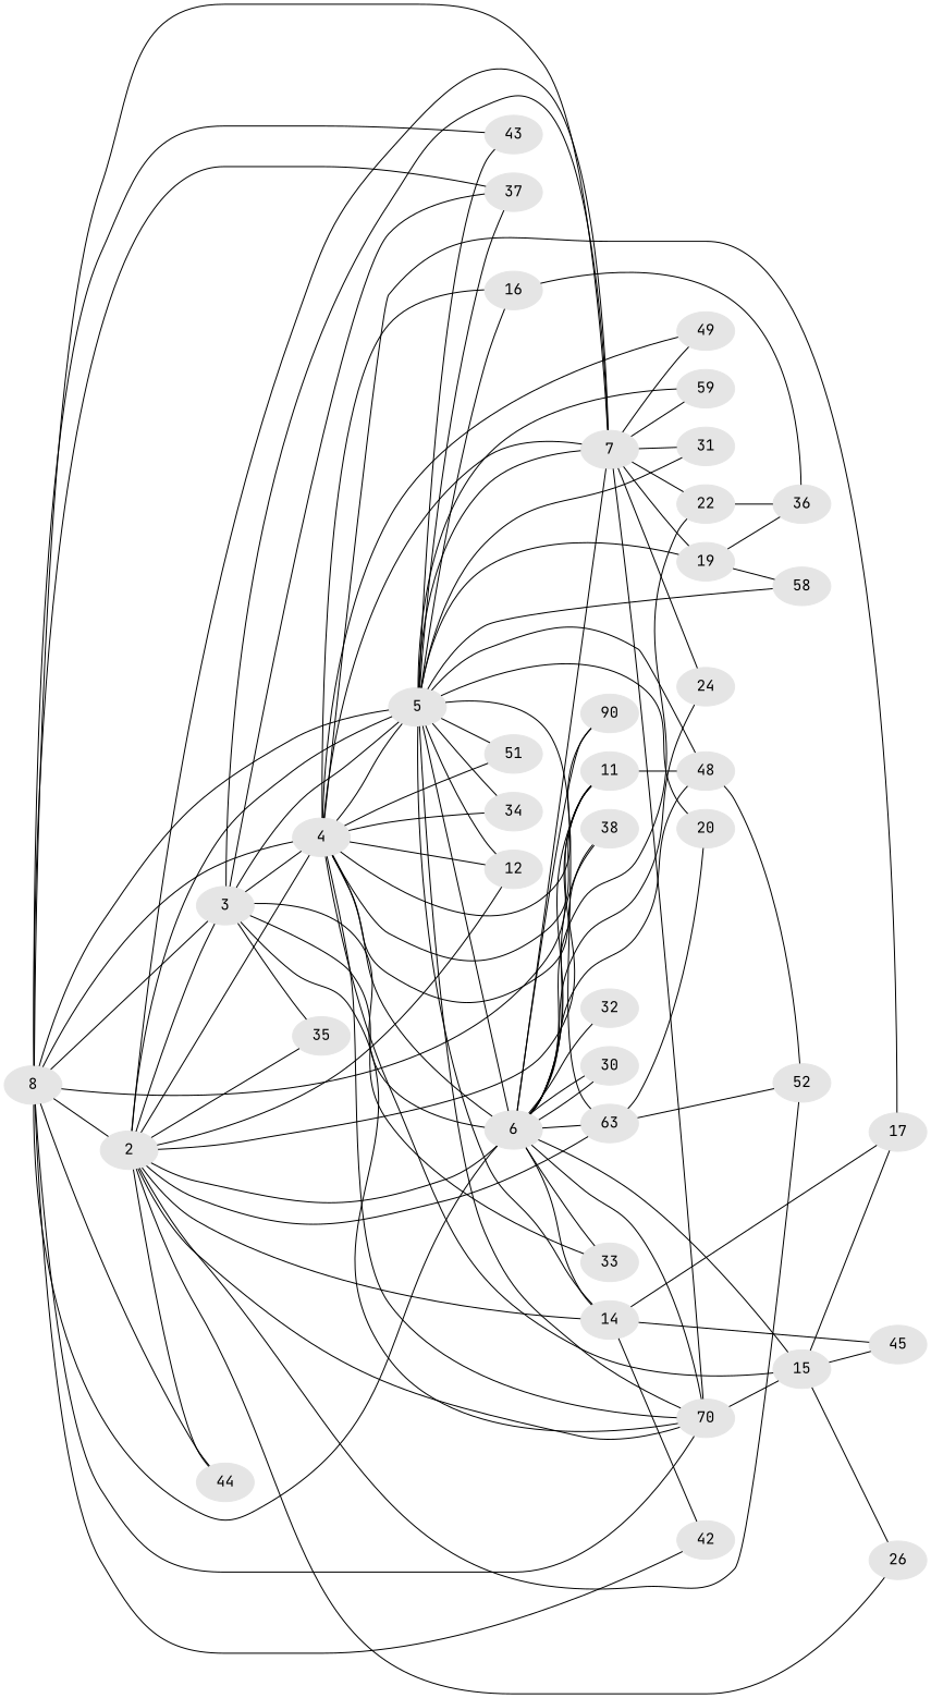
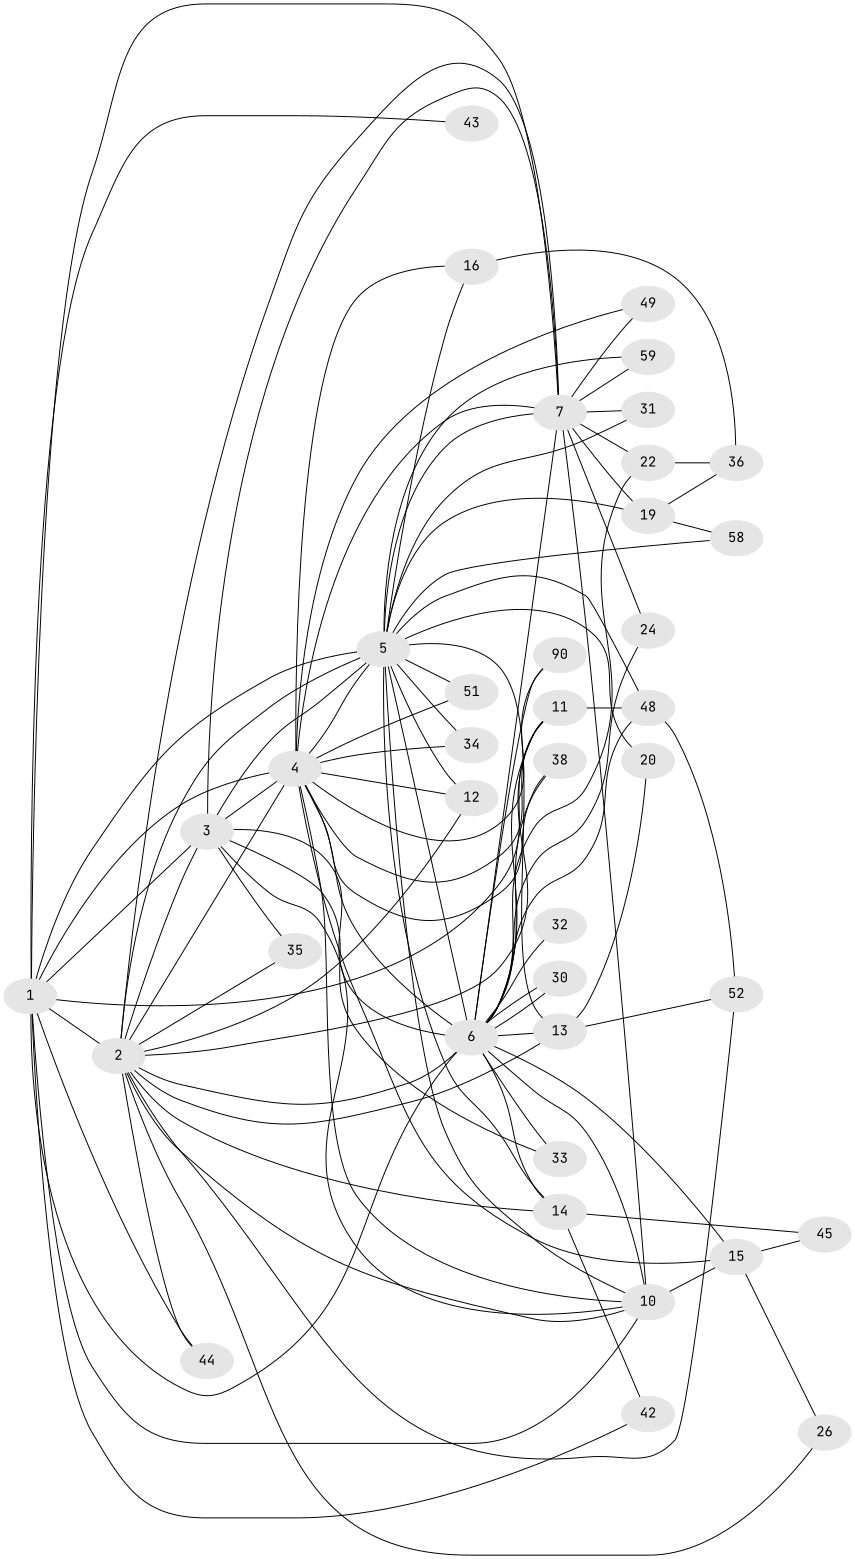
  graph {
    fontname="JetBrains Mono"
    rankdir=LR
    node [color=gray90 fontname="JetBrains Mono" style=filled]
    edge [fontname="JetBrains Mono"]
-   1 [super="+41" label=8]
+   1 [super="+41"]
    2 [super="+27"]
    3 [super="+23"]
    4 [super="+55"]
    5 [super="+9"]
    6 [super="+8"]
    7 [super="+56"]
-   10 [super="+18" label=70]
+   10 [super="+18"]
    11 [super="+25"]
-   37 [super="+39"]
    42
    43
    44
    12 [super="+47"]
-   13 [super="+57" label=63]
+   13 [super="+57"]
    14 [super="+21"]
    26
    35
    52 [super="+54"]
    33 [super="+60"]
    15 [super="+29"]
    16
-   17 [super="+40"]
    34
    38
    49
    n27 [label=90]
    51
    19
    20 [super="+46"]
    31
    48 [super="+61"]
    58
    59
    22 [super="+53"]
    24
    30
    32
    45
    36
    1 -- 2 [weight=2]
    1 -- 3
    1 -- 4
    1 -- 5 [weight=2]
    1 -- 6 [weight=2]
    1 -- 7
    1 -- 10
    1 -- 11
-   1 -- 37
    1 -- 42
    1 -- 43
    1 -- 44
    2 -- 3
    2 -- 4
    2 -- 5 [weight=2]
    2 -- 6 [weight=2]
    2 -- 7
    2 -- 10
    2 -- 11
    2 -- 44
    2 -- 12
    2 -- 13
    2 -- 14
    2 -- 26
    2 -- 35
    2 -- 52
    3 -- 4
    3 -- 5 [weight=2]
    3 -- 6 [weight=3]
    3 -- 7
    3 -- 10
-   3 -- 37
    3 -- 35
    3 -- 33
    4 -- 5 [weight=3]
    4 -- 6 [weight=2]
    4 -- 7 [weight=2]
    4 -- 10
    4 -- 11
    4 -- 12
    4 -- 15
    4 -- 16
-   4 -- 17
    4 -- 34
    4 -- 38
    4 -- 49
    4 -- n27
    4 -- 51
    5 -- 6 [weight=4]
    5 -- 7 [weight=2]
    5 -- 10 [weight=2]
-   5 -- 37
-   5 -- 43
    5 -- 12
    5 -- 13
    5 -- 14
    5 -- 16
    5 -- 34
    5 -- 51
    5 -- 19
    5 -- 20 [weight=2]
    5 -- 31
    5 -- 48
    5 -- 58
    5 -- 59
    6 -- 7 [weight=2]
    6 -- 10 [weight=2]
    6 -- 11
    6 -- 13
    6 -- 14
    6 -- 33
    6 -- 15 [weight=2]
    6 -- 38
    6 -- n27
    6 -- 48
    6 -- 22
    6 -- 24
    6 -- 30
    6 -- 30
    6 -- 32 [weight=2]
    7 -- 10
    7 -- 49
    7 -- 19
    7 -- 31
    7 -- 59
    7 -- 22
    7 -- 24
    10 -- 15
    11 -- 48
    13 -- 52
    13 -- 20
    14 -- 42
-   14 -- 17
    14 -- 45
    15 -- 26
-   15 -- 17
    15 -- 45
    16 -- 36
    19 -- 58
    19 -- 36
    48 -- 52
    22 -- 36
  }
